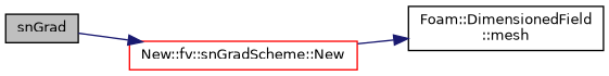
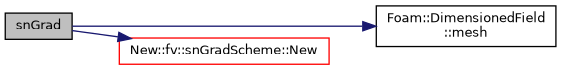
  digraph {
    rankdir=LR
    node [color=black fontname=Helvetica fontsize=10 shape=record]
    edge [color=midnightblue fontname=Helvetica fontsize=10 labelfontname=Helvetica labelfontsize=10 style=solid]
    n1 [fillcolor=grey75 fontcolor=black height=0.2 label=snGrad style=filled width=0.4]
    n2 [height=0.2 label="Foam::DimensionedField\l::mesh" width=0.4]
    n3 [color=red height=0.2 label="New::fv::snGradScheme::New" width=0.4]
-   n3 -> n2
+   n1 -> n2
    n1 -> n3
  }
